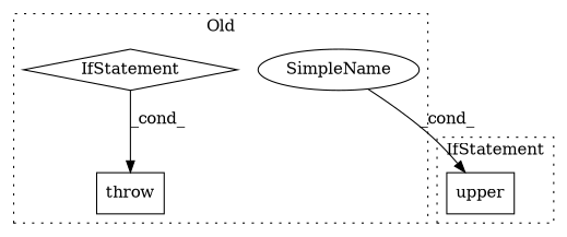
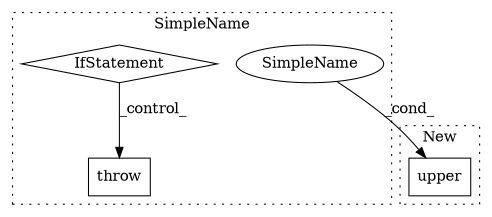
  digraph {
    node [shape=box]
    n1 [a=32 l=7 label=upper s=8689]
    n2 [a=53 l=6 label=throw s=7797]
    n3 [a=25 l="4,2" label=IfStatement s="7551,7583" shape=diamond]
    n4 [a=42 label=SimpleName shape=ellipse]
    subgraph cluster_1 {
-     label=IfStatement
+     label=New
      style=dotted
      n1
    }
    subgraph cluster_2 {
-     label=Old
+     label=SimpleName
      style=dotted
      n2
      n3
      n4
    }
-   n3 -> n2 [label=_cond_]
+   n3 -> n2 [label=_control_]
    n4 -> n1 [label=_cond_]
  }
